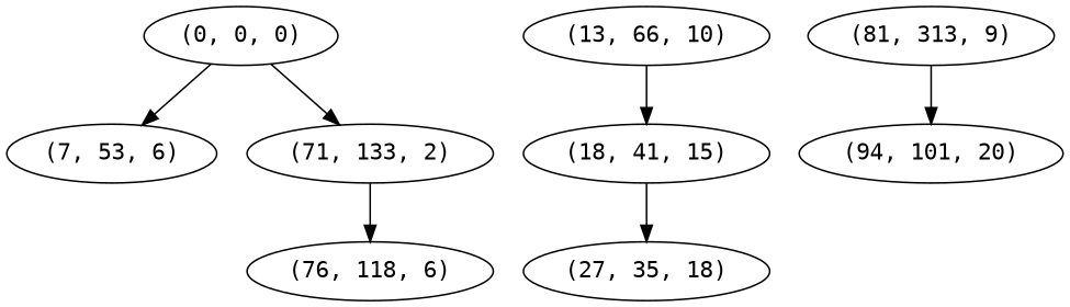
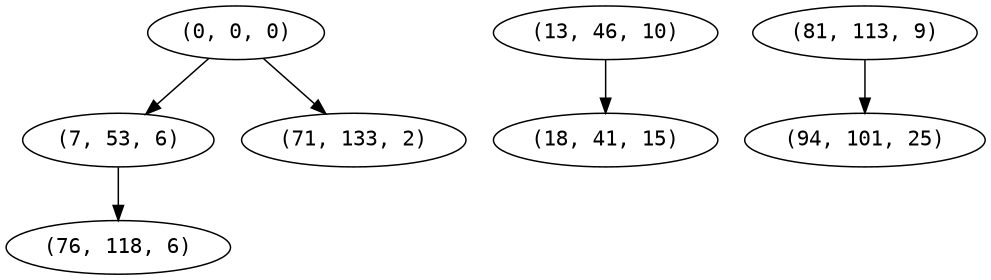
  digraph {
    fontname="DejaVu Sans Mono"
    node [fontname="DejaVu Sans Mono"]
    edge [fontname="DejaVu Sans Mono"]
    "(0, 0, 0)"
    "(7, 53, 6)"
    n3 [label="(71, 133, 2)"]
    "(76, 118, 6)"
    n5 [label="(18, 41, 15)"]
-   "(13, 46, 10)" [label="(13, 66, 10)"]
-   "(27, 35, 18)"
-   "(81, 113, 9)" [label="(81, 313, 9)"]
-   "(94, 101, 20)"
+   "(13, 46, 10)"
+   "(81, 113, 9)"
+   "(94, 101, 20)" [label="(94, 101, 25)"]
    "(0, 0, 0)" -> "(7, 53, 6)"
    "(0, 0, 0)" -> n3
-   n3 -> "(76, 118, 6)"
-   n5 -> "(27, 35, 18)"
+   "(7, 53, 6)" -> "(76, 118, 6)"
    "(13, 46, 10)" -> n5
    "(81, 113, 9)" -> "(94, 101, 20)"
  }
